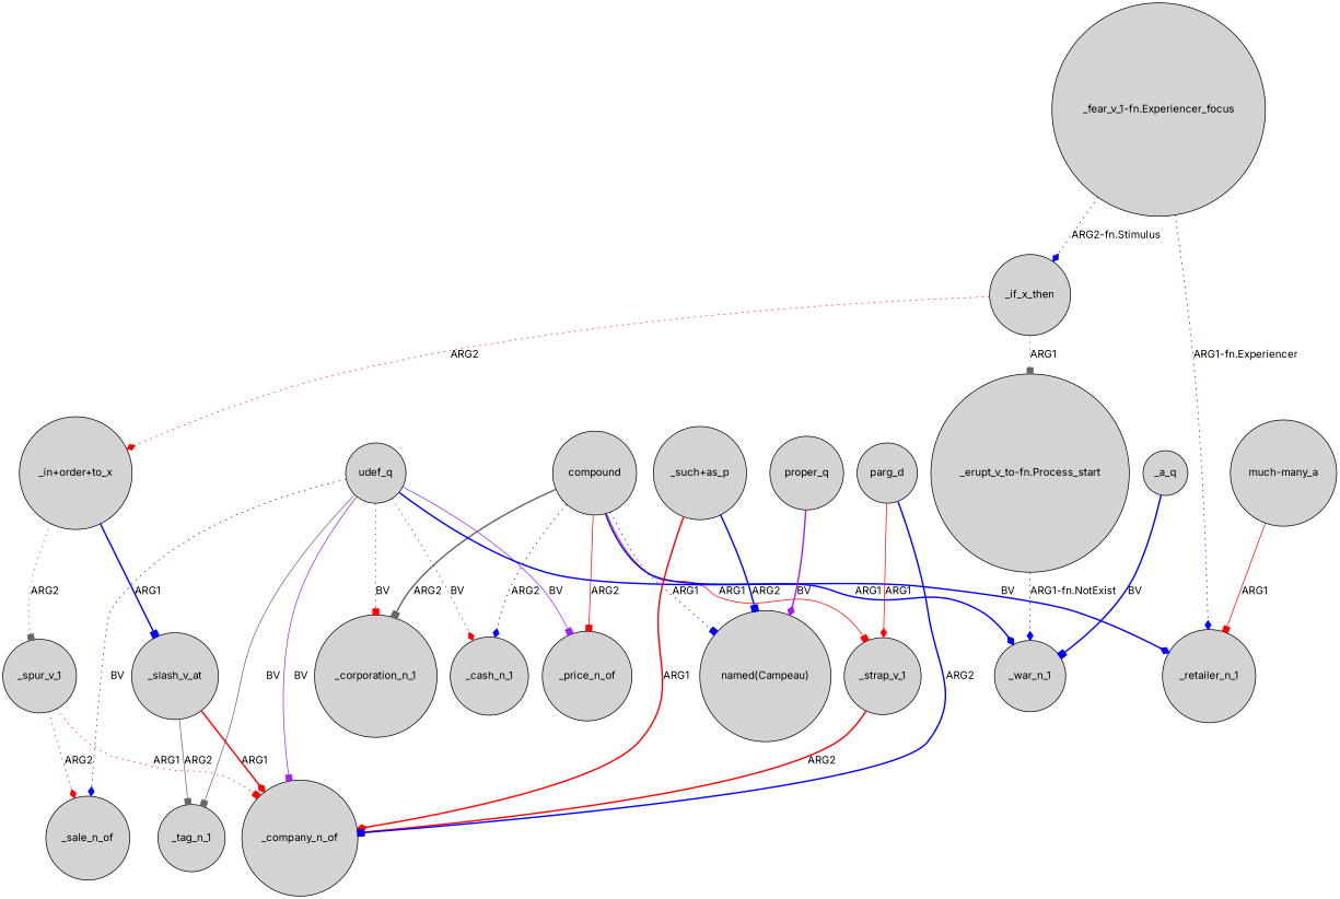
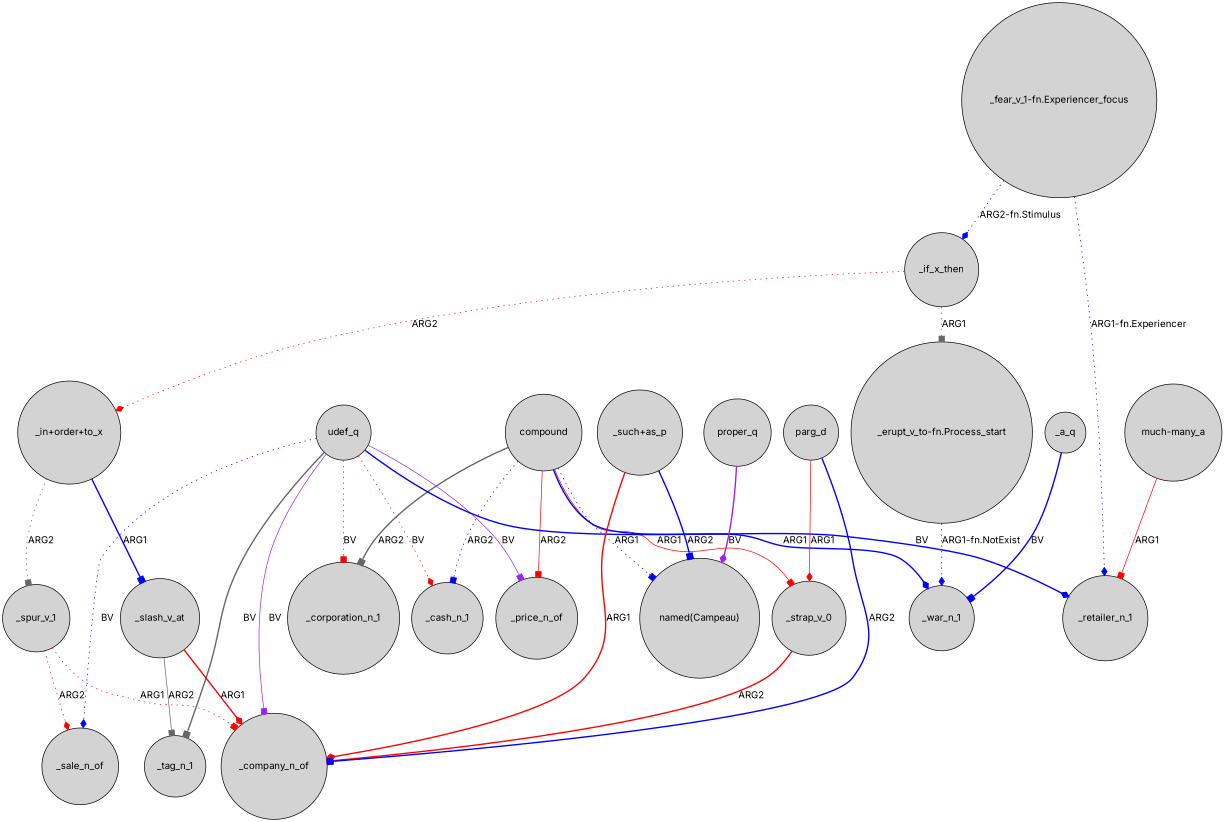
  digraph {
    fontname=Inter
    node [fontname=Inter shape=circle style=filled]
    edge [arrowhead=box color=red fontname=Inter style=dotted]
    compound
    _price_n_of
-   _strap_v_1
+   _strap_v_1 [label=_strap_v_0]
    "named(Campeau)"
    _cash_n_1
    _corporation_n_1
    _war_n_1
    _company_n_of
    udef_q
    _tag_n_1
    _retailer_n_1
    _sale_n_of
    "_in+order+to_x"
    _spur_v_1
    _slash_v_at
    "_such+as_p"
    parg_d
    "_erupt_v_to-fn.Process_start"
    "_fear_v_1-fn.Experiencer_focus"
    _if_x_then
    proper_q
    "much-many_a"
    _a_q
    compound -> _price_n_of [label=ARG2 style=solid]
    compound -> _strap_v_1 [label=ARG1 style=solid]
    compound -> "named(Campeau)" [color=blue label=ARG1]
-   compound -> _cash_n_1 [arrowhead=diamond color=blue label=ARG2]
+   compound -> _cash_n_1 [color=blue label=ARG2]
    compound -> _corporation_n_1 [color=gray40 label=ARG2 style=bold]
    compound -> _war_n_1 [arrowhead=diamond color=blue label=ARG1 style=bold]
    _strap_v_1 -> _company_n_of [label=ARG2 style=bold]
    udef_q -> _price_n_of [color=purple label=BV style=solid]
    udef_q -> _cash_n_1 [arrowhead=diamond label=BV]
    udef_q -> _corporation_n_1 [label=BV]
    udef_q -> _company_n_of [color=purple label=BV style=solid]
-   udef_q -> _tag_n_1 [color=gray40 label=BV style=solid]
+   udef_q -> _tag_n_1 [color=gray40 label=BV style=bold]
    udef_q -> _retailer_n_1 [arrowhead=diamond color=blue label=BV style=bold]
    udef_q -> _sale_n_of [arrowhead=diamond color=blue label=BV]
    "_in+order+to_x" -> _spur_v_1 [color=gray40 label=ARG2]
    "_in+order+to_x" -> _slash_v_at [color=blue label=ARG1 style=bold]
    _spur_v_1 -> _company_n_of [label=ARG1]
    _spur_v_1 -> _sale_n_of [arrowhead=diamond label=ARG2]
    _slash_v_at -> _company_n_of [arrowhead=diamond label=ARG1 style=bold]
    _slash_v_at -> _tag_n_1 [color=gray40 label=ARG2 style=solid]
    "_such+as_p" -> "named(Campeau)" [color=blue label=ARG2 style=bold]
    "_such+as_p" -> _company_n_of [arrowhead=diamond label=ARG1 style=bold]
    parg_d -> _strap_v_1 [arrowhead=diamond label=ARG1 style=solid]
    parg_d -> _company_n_of [color=blue label=ARG2 style=bold]
    "_erupt_v_to-fn.Process_start" -> _war_n_1 [arrowhead=diamond color=blue label="ARG1-fn.NotExist"]
    "_fear_v_1-fn.Experiencer_focus" -> _retailer_n_1 [arrowhead=diamond color=blue label="ARG1-fn.Experiencer"]
    "_fear_v_1-fn.Experiencer_focus" -> _if_x_then [arrowhead=diamond color=blue label="ARG2-fn.Stimulus"]
    _if_x_then -> "_in+order+to_x" [arrowhead=diamond label=ARG2]
    _if_x_then -> "_erupt_v_to-fn.Process_start" [color=gray40 label=ARG1]
    proper_q -> "named(Campeau)" [arrowhead=diamond color=purple label=BV style=bold]
    "much-many_a" -> _retailer_n_1 [label=ARG1 style=solid]
    _a_q -> _war_n_1 [color=blue label=BV style=bold]
  }
